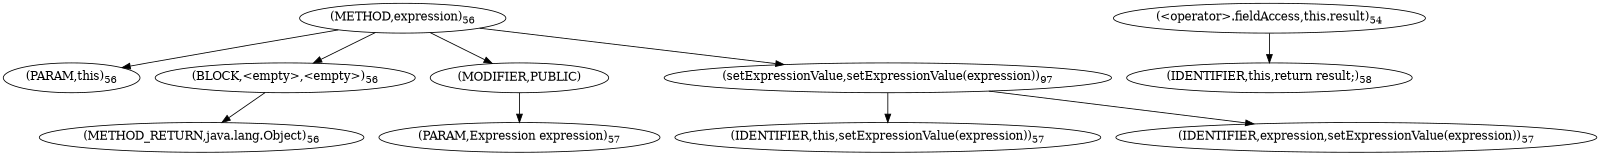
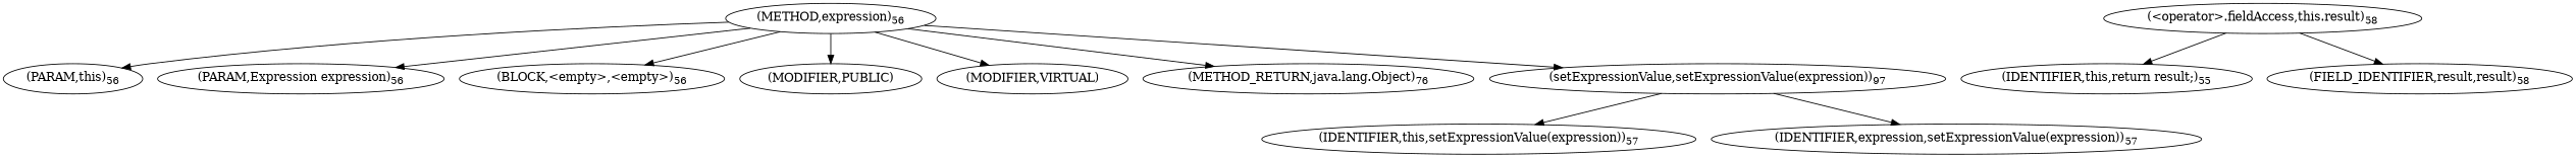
  digraph {
    n1 [label=<(METHOD,expression)<SUB>56</SUB>>]
    n2 [label=<(PARAM,this)<SUB>56</SUB>>]
-   n3 [label=<(PARAM,Expression expression)<SUB>57</SUB>>]
+   n3 [label=<(PARAM,Expression expression)<SUB>56</SUB>>]
    n4 [label=<(BLOCK,&lt;empty&gt;,&lt;empty&gt;)<SUB>56</SUB>>]
    n5 [label=<(MODIFIER,PUBLIC)>]
-   n7 [label=<(METHOD_RETURN,java.lang.Object)<SUB>56</SUB>>]
+   n6 [label=<(MODIFIER,VIRTUAL)>]
+   n7 [label=<(METHOD_RETURN,java.lang.Object)<SUB>76</SUB>>]
    n8 [label=<(setExpressionValue,setExpressionValue(expression))<SUB>97</SUB>>]
    n9 [label=<(IDENTIFIER,this,setExpressionValue(expression))<SUB>57</SUB>>]
    n10 [label=<(IDENTIFIER,expression,setExpressionValue(expression))<SUB>57</SUB>>]
-   n11 [label=<(&lt;operator&gt;.fieldAccess,this.result)<SUB>54</SUB>>]
-   n12 [label=<(IDENTIFIER,this,return result;)<SUB>58</SUB>>]
+   n11 [label=<(&lt;operator&gt;.fieldAccess,this.result)<SUB>58</SUB>>]
+   n12 [label=<(IDENTIFIER,this,return result;)<SUB>55</SUB>>]
+   n13 [label=<(FIELD_IDENTIFIER,result,result)<SUB>58</SUB>>]
    n1 -> n2
-   n5 -> n3
+   n1 -> n3
    n1 -> n4
    n1 -> n5
-   n4 -> n7
+   n1 -> n6
+   n1 -> n7
    n1 -> n8
    n8 -> n9
    n8 -> n10
    n11 -> n12
+   n11 -> n13
  }
